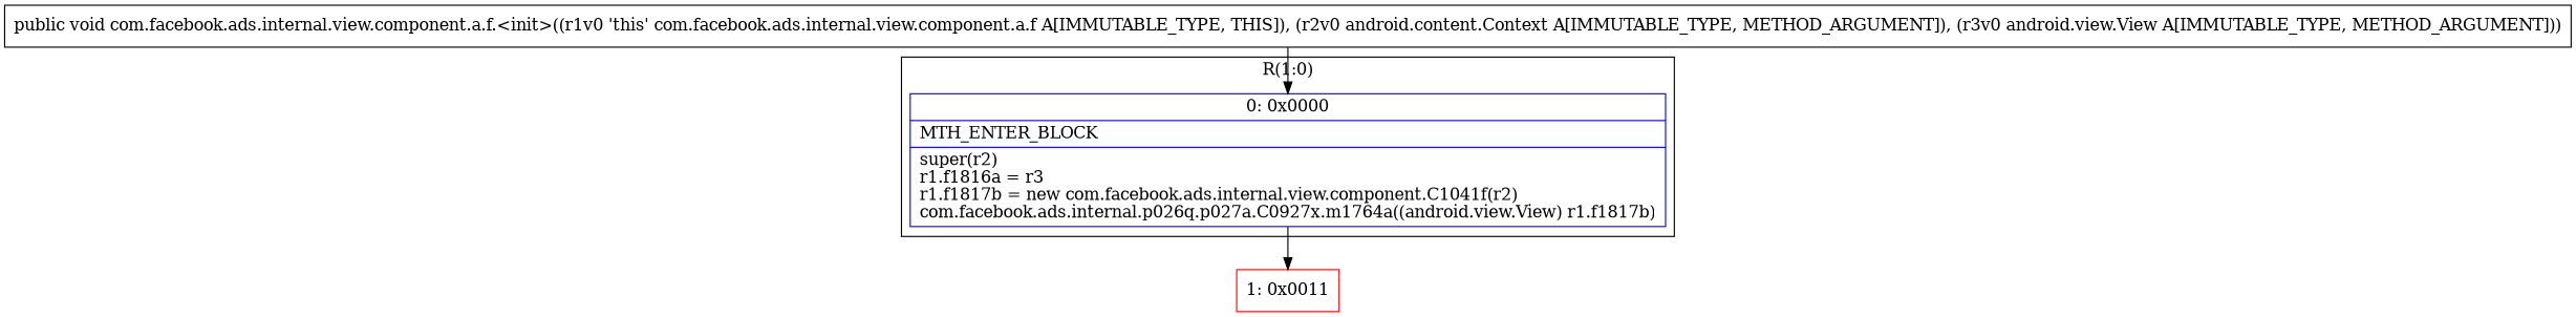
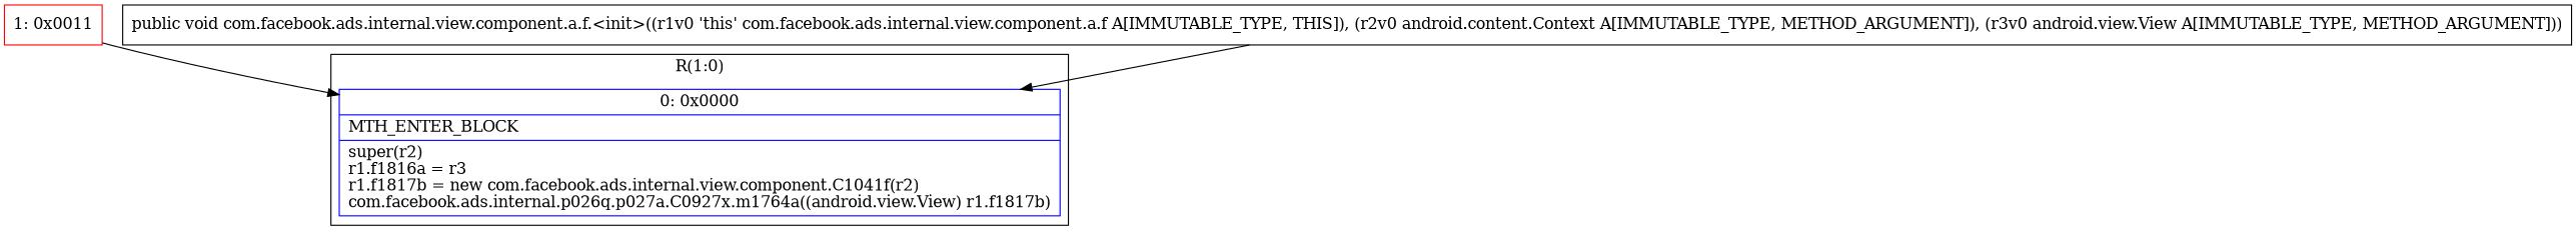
  digraph {
    fontname="DejaVu Serif"
    node [shape=record fontname="DejaVu Serif"]
    edge [fontname="DejaVu Serif"]
    n1 [color=blue label="{0\:\ 0x0000|MTH_ENTER_BLOCK\l|super(r2)\lr1.f1816a = r3\lr1.f1817b = new com.facebook.ads.internal.view.component.C1041f(r2)\lcom.facebook.ads.internal.p026q.p027a.C0927x.m1764a((android.view.View) r1.f1817b)\l}"]
    n2 [color=red label="{1\:\ 0x0011}"]
    n3 [label="{public void com.facebook.ads.internal.view.component.a.f.\<init\>((r1v0 'this' com.facebook.ads.internal.view.component.a.f A[IMMUTABLE_TYPE, THIS]), (r2v0 android.content.Context A[IMMUTABLE_TYPE, METHOD_ARGUMENT]), (r3v0 android.view.View A[IMMUTABLE_TYPE, METHOD_ARGUMENT])) }"]
    subgraph cluster_1 {
      label="R(1:0)"
      n1
    }
-   n1 -> n2
+   n2 -> n1
    n3 -> n1
  }
